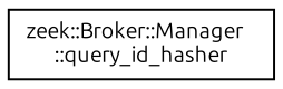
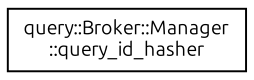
  digraph {
    rankdir=LR
    fontname=Ubuntu
-   n1 [color=black fillcolor=white fontname=Ubuntu fontsize=10 height=0.2 label="zeek::Broker::Manager\l::query_id_hasher" shape=record style=filled width=0.4]
+   n1 [color=black fillcolor=white fontname=Ubuntu fontsize=10 height=0.2 label="query::Broker::Manager\l::query_id_hasher" shape=record style=filled width=0.4]
  }
